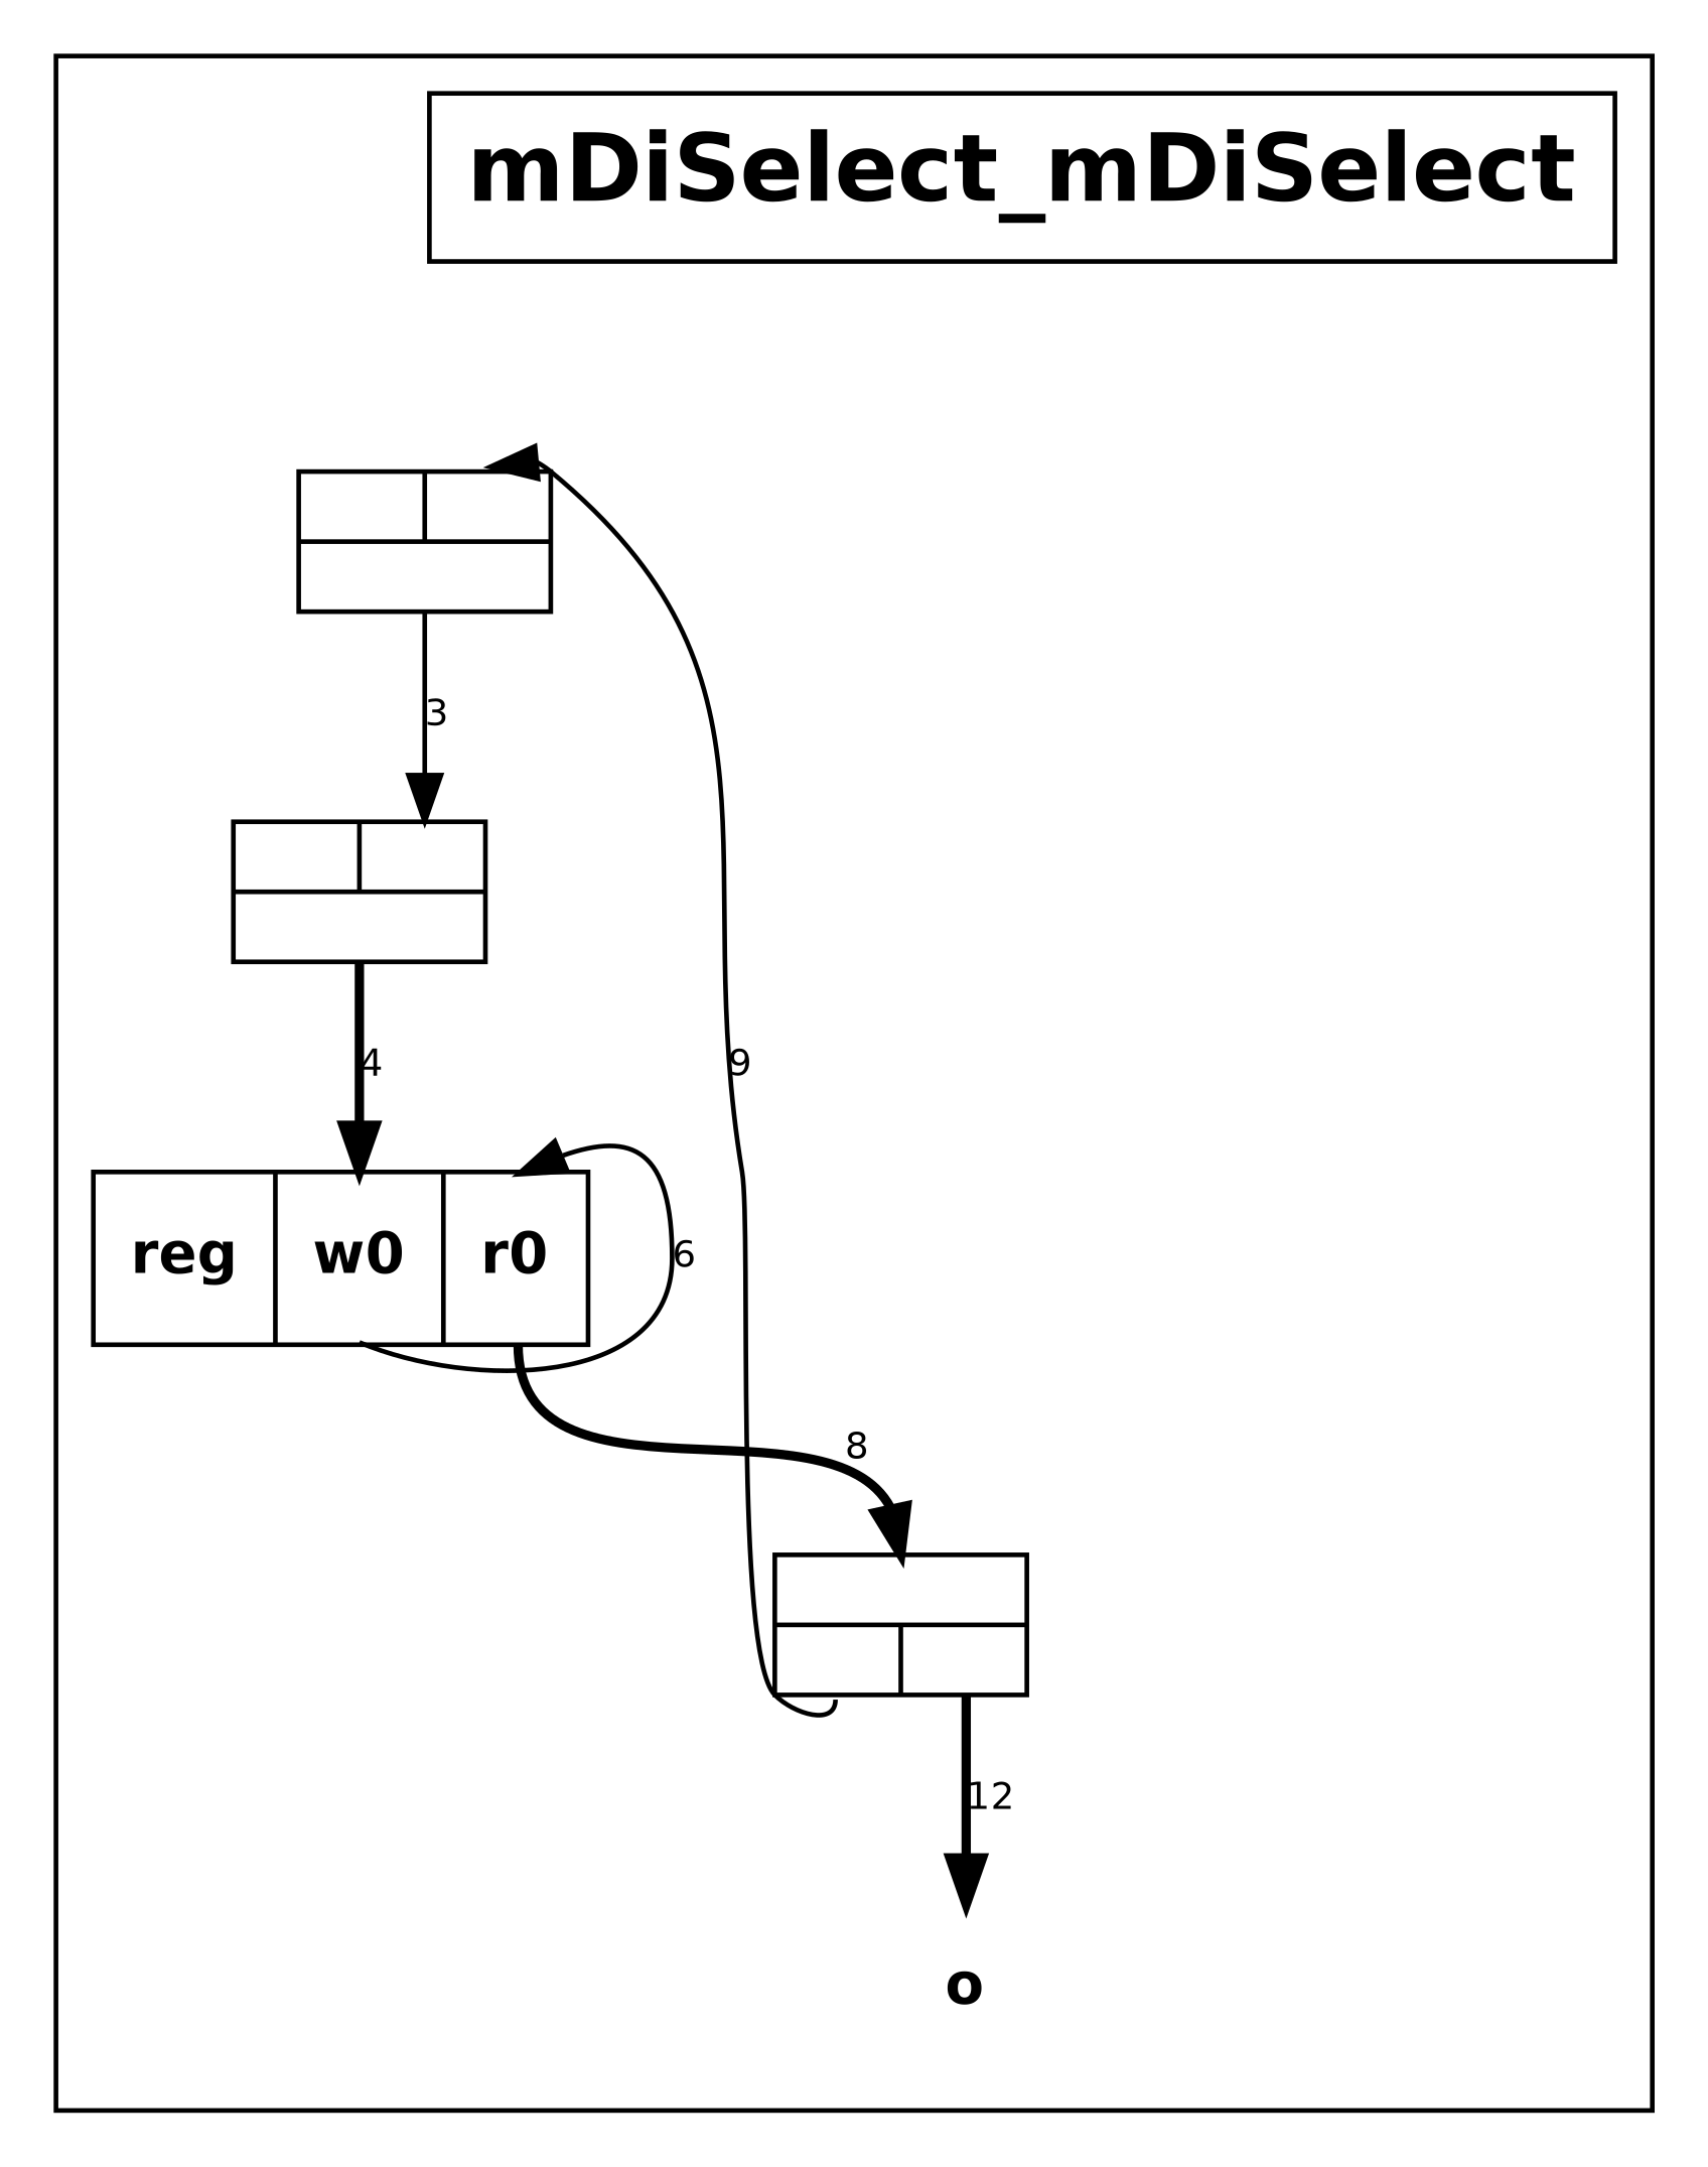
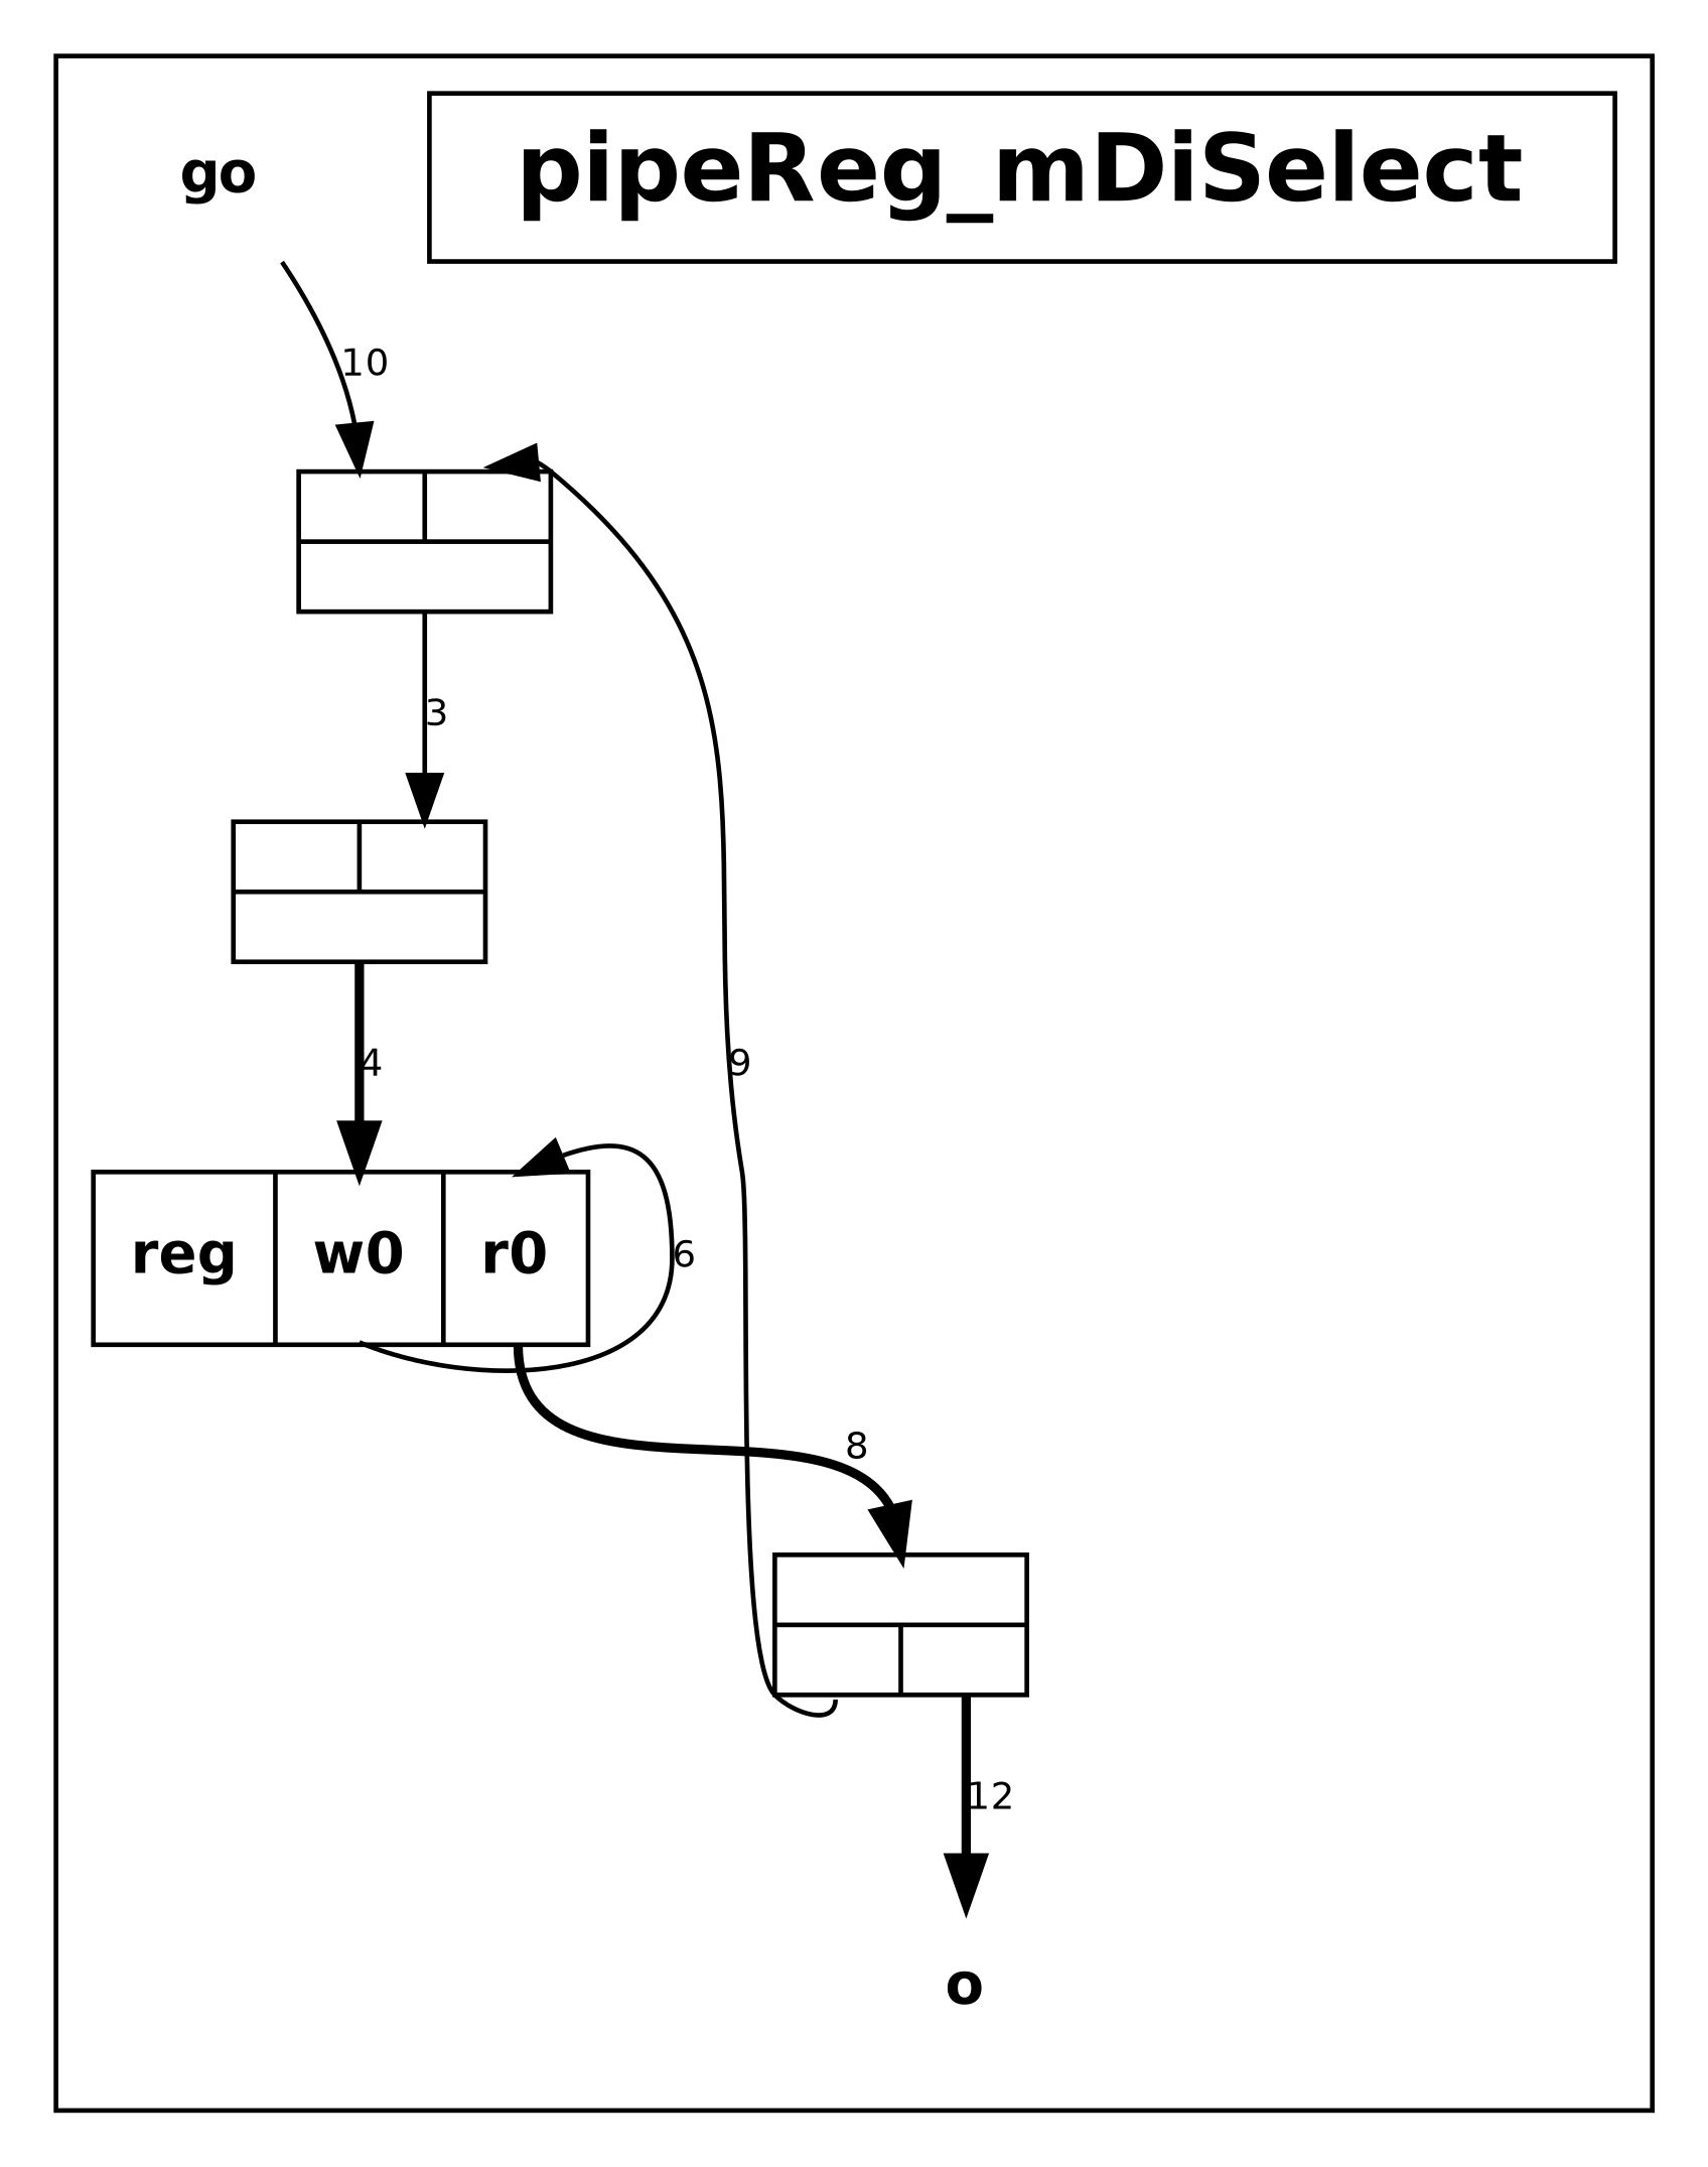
  digraph {
    node [fontname="Helvetica-Bold" fontsize=12 shape=record]
    edge [arrowhead=normal fontname=Helvetica fontsize=8 headport="i0:n" labelfontname=Helvetica labelfontsize=8 penwidth=1 weight=1 tailport="o:s"]
-   n1 [fontsize=20 label=mDiSelect_mDiSelect shape=box]
+   n1 [fontsize=20 label=pipeReg_mDiSelect shape=box]
+   n2 [label=go portref=0 shape=none style=bold]
    n3 [compref=5 fontsize=2 height=0.4 label="{{<i0>|<i1>}|{<o>}}" nojustify=true]
    n4 [compref=7 fontsize=2 height=0.4 label="{{<i0>|<i1>}|{<o>}}" nojustify=true]
    n5 [label=o portref=2 shape=none style=bold]
    n6 [compref=6 label="reg|<w0>w0|<r0>r0"]
    n7 [compref=8 fontsize=2 height=0.4 label="{{<i>}|{<o0>|<o1>}}" nojustify=true]
    subgraph cluster_1 {
      n1
+     n2
      n3
      n4
      n5
      n6
      n7
    }
+   n2 -> n3 [label=10 linkref=10 tailport=""]
    n3 -> n4 [headport="i1:n" label=3 linkref=3]
    n4 -> n6 [headport="w0:n" label=4 linkref=4 penwidth=2 weight=2]
    n6 -> n6 [headport="r0:n" label=6 linkref=6 tailport="w0:s"]
    n6 -> n7 [headport="i:n" label=8 linkref=8 penwidth=2 tailport="r0:s" weight=2]
    n7 -> n3 [headport="i1:n" label=9 linkref=9 tailport="o0:s"]
    n7 -> n5 [label=12 linkref=12 penwidth=2 tailport="o1:s" weight=2]
  }
